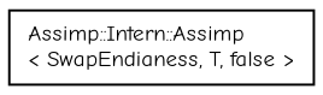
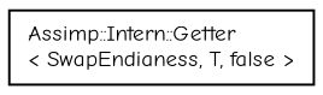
  digraph {
    rankdir=TB
    fontname="Comic Neue"
-   n1 [color=black fillcolor=white fontname="Comic Neue" fontsize=10 height=0.2 label="Assimp::Intern::Assimp\l\< SwapEndianess, T, false \>" shape=record style=filled width=0.4]
+   n1 [color=black fillcolor=white fontname="Comic Neue" fontsize=10 height=0.2 label="Assimp::Intern::Getter\l\< SwapEndianess, T, false \>" shape=record style=filled width=0.4]
  }
